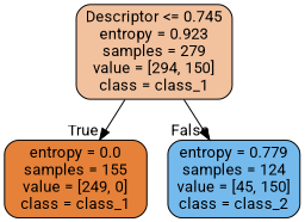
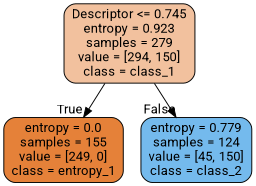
  digraph {
    fontname=Roboto
    node [color=black fontname=Roboto shape=box style="filled, rounded"]
    edge [fontname=Roboto labeldistance=2.5]
    n1 [fillcolor="#f2c19e" label="Descriptor <= 0.745\nentropy = 0.923\nsamples = 279\nvalue = [294, 150]\nclass = class_1"]
-   n2 [fillcolor="#e58139" label="entropy = 0.0\nsamples = 155\nvalue = [249, 0]\nclass = class_1"]
+   n2 [fillcolor="#e58139" label="entropy = 0.0\nsamples = 155\nvalue = [249, 0]\nclass = entropy_1"]
    n3 [fillcolor="#74baed" label="entropy = 0.779\nsamples = 124\nvalue = [45, 150]\nclass = class_2"]
    n1 -> n2 [headlabel=True labelangle=45]
    n1 -> n3 [headlabel=False labelangle=-45]
  }
